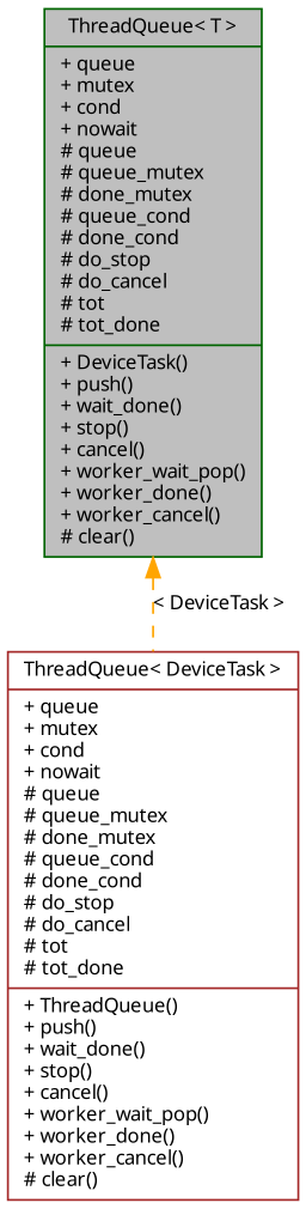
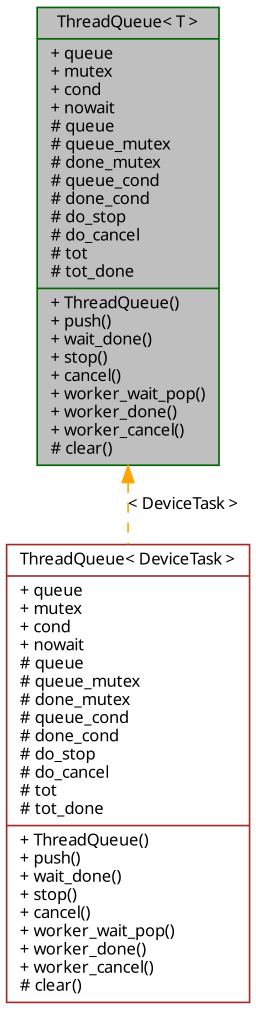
  digraph {
    fontname="Noto Sans"
    node [fontname="Noto Sans" fontsize=10 shape=record style=filled]
-   n1 [color=darkgreen fillcolor=grey75 fontcolor=black height=0.2 label="{ThreadQueue\< T \>\n|+ queue\l+ mutex\l+ cond\l+ nowait\l# queue\l# queue_mutex\l# done_mutex\l# queue_cond\l# done_cond\l# do_stop\l# do_cancel\l# tot\l# tot_done\l|+ DeviceTask()\l+ push()\l+ wait_done()\l+ stop()\l+ cancel()\l+ worker_wait_pop()\l+ worker_done()\l+ worker_cancel()\l# clear()\l}" width=0.4]
+   n1 [color=darkgreen fillcolor=grey75 fontcolor=black height=0.2 label="{ThreadQueue\< T \>\n|+ queue\l+ mutex\l+ cond\l+ nowait\l# queue\l# queue_mutex\l# done_mutex\l# queue_cond\l# done_cond\l# do_stop\l# do_cancel\l# tot\l# tot_done\l|+ ThreadQueue()\l+ push()\l+ wait_done()\l+ stop()\l+ cancel()\l+ worker_wait_pop()\l+ worker_done()\l+ worker_cancel()\l# clear()\l}" width=0.4]
    n2 [color=brown fillcolor=white height=0.2 label="{ThreadQueue\< DeviceTask \>\n|+ queue\l+ mutex\l+ cond\l+ nowait\l# queue\l# queue_mutex\l# done_mutex\l# queue_cond\l# done_cond\l# do_stop\l# do_cancel\l# tot\l# tot_done\l|+ ThreadQueue()\l+ push()\l+ wait_done()\l+ stop()\l+ cancel()\l+ worker_wait_pop()\l+ worker_done()\l+ worker_cancel()\l# clear()\l}" width=0.4]
    n1 -> n2 [color=orange dir=back fontname="Noto Sans" fontsize=10 label="\< DeviceTask \>" labelfontname=Helvetica labelfontsize=10 style=dashed]
  }
